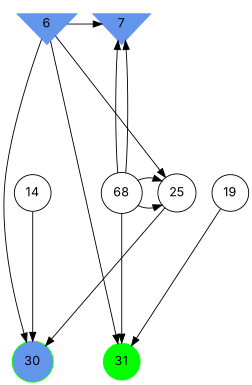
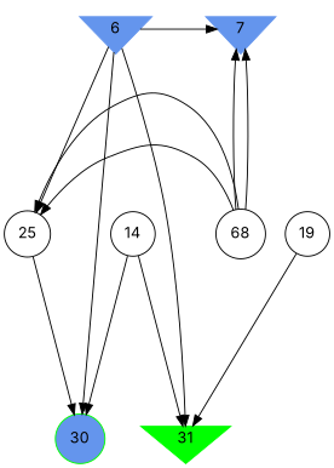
  digraph {
    fontname=Inter
    ranksep=2.0
    node [color=black fontname=Inter shape=circle]
    edge [fontname=Inter]
    6 [color=cornflowerblue shape=invtriangle style=filled]
    7 [color=cornflowerblue shape=invtriangle style=filled]
    14
    19
    25
    n6 [label=68]
    30 [color=green fillcolor=cornflowerblue style=filled]
-   31 [color=green style=filled]
+   31 [color=green shape=invtriangle style=filled]
    subgraph sub_1 {
      rank=same
      6
      7
    }
    subgraph sub_2 {
      rank=same
      14
      19
      25
      n6
    }
    subgraph sub_3 {
      rank=same
      30
      31
    }
    6 -> 7
    6 -> 25
    6 -> 30
    6 -> 31
    14 -> 30
-   n6 -> 31
+   14 -> 31
    19 -> 31
    25 -> 30
    n6 -> 7
    n6 -> 7
    n6 -> 25
    n6 -> 25
  }
